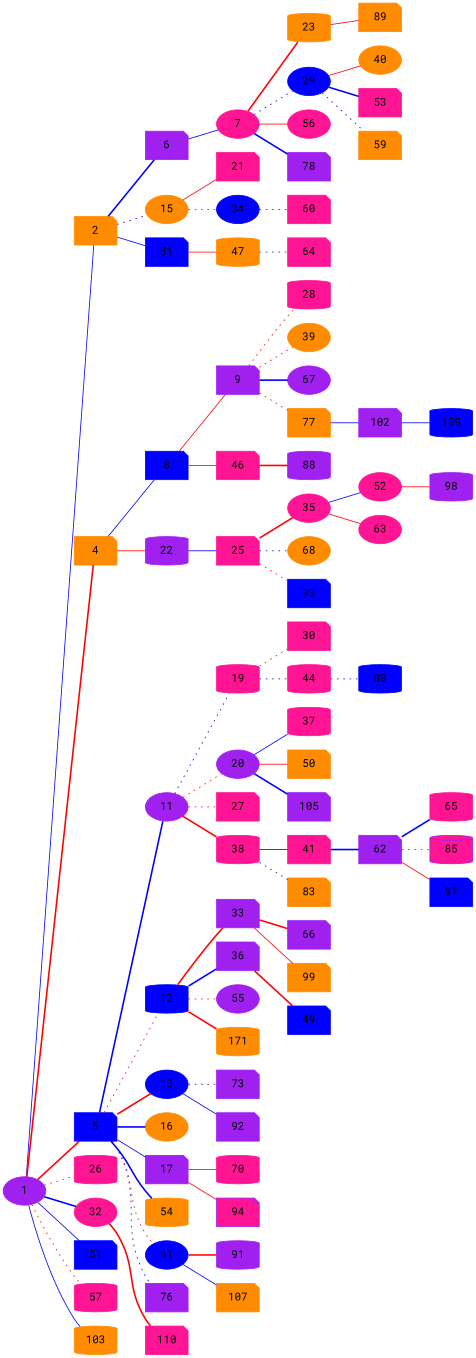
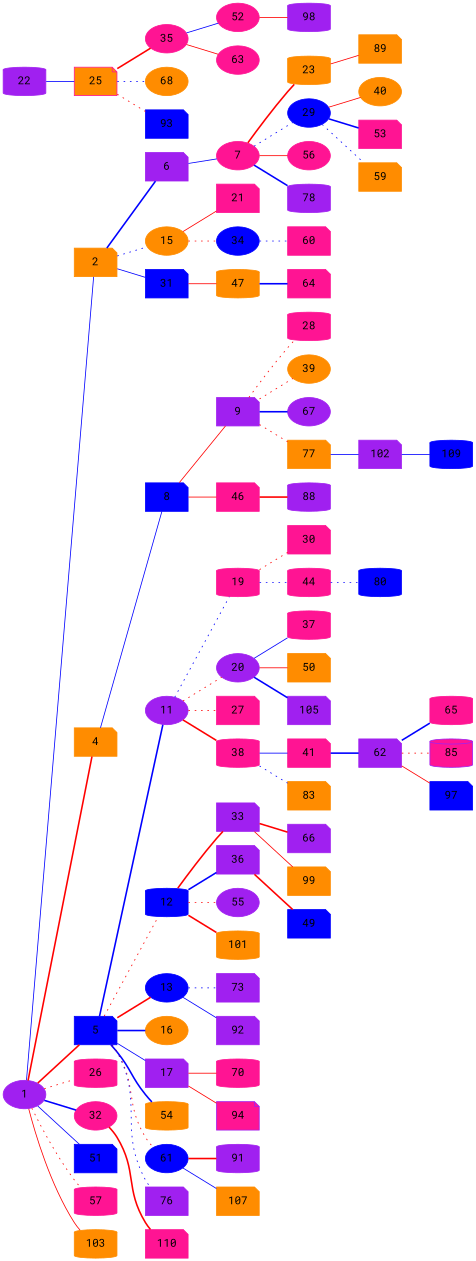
  graph {
    fontname="Roboto Mono"
    rankdir=LR
    node [color=deeppink fontname="Roboto Mono" shape=note style=filled]
    edge [color=red fontname="Roboto Mono" style=solid]
    1 [color=purple shape=ellipse super="+3"]
    2 [color=darkorange]
    4 [color=darkorange]
    5 [color=blue super="+10"]
    26 [shape=cylinder super="+72"]
    32 [shape=ellipse]
    51 [color=blue]
    57 [shape=cylinder]
    103 [color=darkorange shape=cylinder]
    6 [color=purple]
    15 [color=darkorange shape=ellipse super="+81"]
    31 [color=blue]
    8 [color=blue super="+106"]
    22 [color=purple shape=cylinder]
    11 [color=purple shape=ellipse super="+14"]
    12 [color=blue shape=cylinder super="+86"]
    13 [color=blue shape=ellipse super="+79"]
    16 [color=darkorange shape=ellipse super="+58"]
    17 [color=purple super="+42"]
    54 [color=darkorange shape=cylinder]
    61 [color=blue shape=ellipse super="+100"]
    76 [color=purple]
    110
    7 [shape=ellipse super="+71"]
    21
    34 [color=blue shape=ellipse super="+108"]
    47 [color=darkorange shape=cylinder]
    9 [color=purple super="+18"]
    46
-   25 [super="+95"]
+   25 [super="+95" fillcolor=darkorange]
    19 [shape=cylinder]
    20 [color=purple shape=ellipse super="+24"]
    27
    38 [shape=cylinder super="+74"]
    33 [color=purple]
    36 [color=purple super="+43"]
    55 [color=purple shape=ellipse super="+82"]
-   101 [color=darkorange shape=cylinder label=171]
+   101 [color=darkorange shape=cylinder]
    73 [color=purple]
    92 [color=purple]
    70 [shape=cylinder]
    94 [color=purple fillcolor=deeppink]
    91 [color=purple shape=cylinder]
    107 [color=darkorange]
    23 [color=darkorange shape=cylinder super="+84"]
    29 [color=blue shape=ellipse]
    56 [shape=ellipse]
-   78 [color=purple super="+90"]
+   78 [color=purple shape=cylinder super="+90"]
    89 [color=darkorange]
    40 [color=darkorange shape=ellipse]
    53
    59 [color=darkorange]
    28 [shape=cylinder]
    39 [color=darkorange shape=ellipse super="+96"]
    67 [color=purple shape=ellipse]
    77 [color=darkorange]
    88 [color=purple shape=cylinder super="+104"]
    102 [color=purple]
    30
    44 [shape=cylinder super="+45"]
    37 [shape=cylinder]
    50 [color=darkorange super="+75"]
    105 [color=purple]
    41
    83 [color=darkorange]
    66 [color=purple]
    99 [color=darkorange]
    49 [color=blue]
    60
    80 [color=blue shape=cylinder]
    35 [shape=ellipse super="+48"]
    68 [color=darkorange shape=ellipse]
    93 [color=blue]
    52 [shape=ellipse]
    63 [shape=ellipse]
    64 [super="+69"]
    98 [color=purple shape=cylinder]
    62 [color=purple super="+87"]
    65 [shape=cylinder]
    85 [color=purple fillcolor=deeppink shape=cylinder]
    97 [color=blue]
    109 [color=blue shape=cylinder]
    1 -- 2 [color=blue]
    1 -- 4 [style=bold]
    1 -- 5 [style=bold]
    1 -- 26 [style=dotted]
    1 -- 32 [color=blue style=bold]
    1 -- 51 [color=blue]
    1 -- 57 [style=dotted]
-   1 -- 103 [color=blue]
+   1 -- 103
    2 -- 6 [color=blue style=bold]
    2 -- 15 [color=blue style=dotted]
    2 -- 31 [color=blue]
    4 -- 8 [color=blue]
-   4 -- 22
    5 -- 11 [color=blue style=bold]
    5 -- 12 [style=dotted]
    5 -- 13 [style=bold]
    5 -- 16 [color=blue style=bold]
    5 -- 17 [color=blue]
    5 -- 54 [color=blue style=bold]
    5 -- 61 [style=dotted]
    5 -- 76 [color=blue style=dotted]
    32 -- 110 [style=bold]
    6 -- 7 [color=blue]
    15 -- 21
    15 -- 34 [style=dotted]
    31 -- 47
    8 -- 9
    8 -- 46
    22 -- 25 [color=blue]
    11 -- 19 [color=blue style=dotted]
    11 -- 20 [style=dotted]
    11 -- 27 [style=dotted]
    11 -- 38 [style=bold]
    12 -- 33 [style=bold]
    12 -- 36 [color=blue style=bold]
    12 -- 55 [style=dotted]
    12 -- 101 [style=bold]
    13 -- 73 [color=blue style=dotted]
    13 -- 92 [color=blue]
    17 -- 70
    17 -- 94
    61 -- 91 [style=bold]
    61 -- 107 [color=blue]
    7 -- 23 [style=bold]
    7 -- 29 [color=blue style=dotted]
    7 -- 56
    7 -- 78 [color=blue style=bold]
    34 -- 60 [color=blue style=dotted]
-   47 -- 64 [color=blue style=dotted]
+   47 -- 64 [color=blue style=bold]
    9 -- 28 [style=dotted]
    9 -- 39 [style=dotted]
    9 -- 67 [color=blue style=bold]
    9 -- 77 [style=dotted]
    46 -- 88 [style=bold]
    25 -- 35 [style=bold]
    25 -- 68 [color=blue style=dotted]
    25 -- 93 [style=dotted]
    19 -- 30 [style=dotted]
    19 -- 44 [color=blue style=dotted]
    20 -- 37 [color=blue]
    20 -- 50
    20 -- 105 [color=blue style=bold]
    38 -- 41 [color=blue]
    38 -- 83 [color=blue style=dotted]
    33 -- 66 [style=bold]
    33 -- 99
    36 -- 49 [style=bold]
    23 -- 89
    29 -- 40
    29 -- 53 [color=blue style=bold]
    29 -- 59 [color=blue style=dotted]
    77 -- 102 [color=blue]
    102 -- 109 [color=blue]
    44 -- 80 [color=blue style=dotted]
    41 -- 62 [color=blue style=bold]
    35 -- 52 [color=blue]
    35 -- 63
    52 -- 98
    62 -- 65 [color=blue style=bold]
    62 -- 85 [style=dotted]
    62 -- 97
  }
